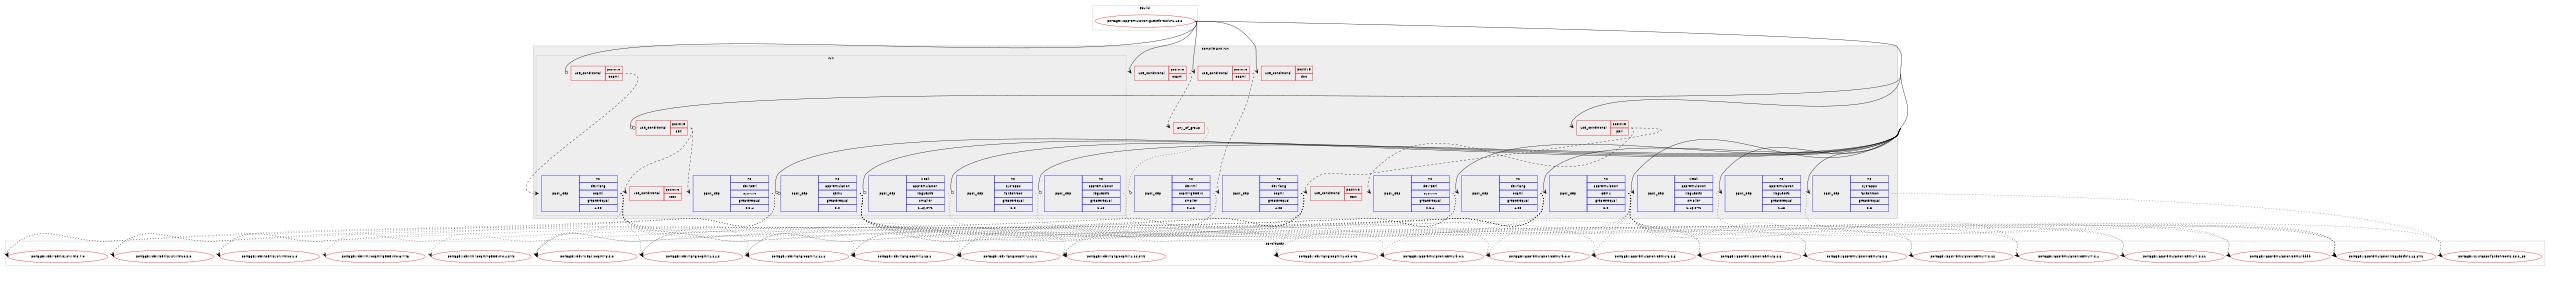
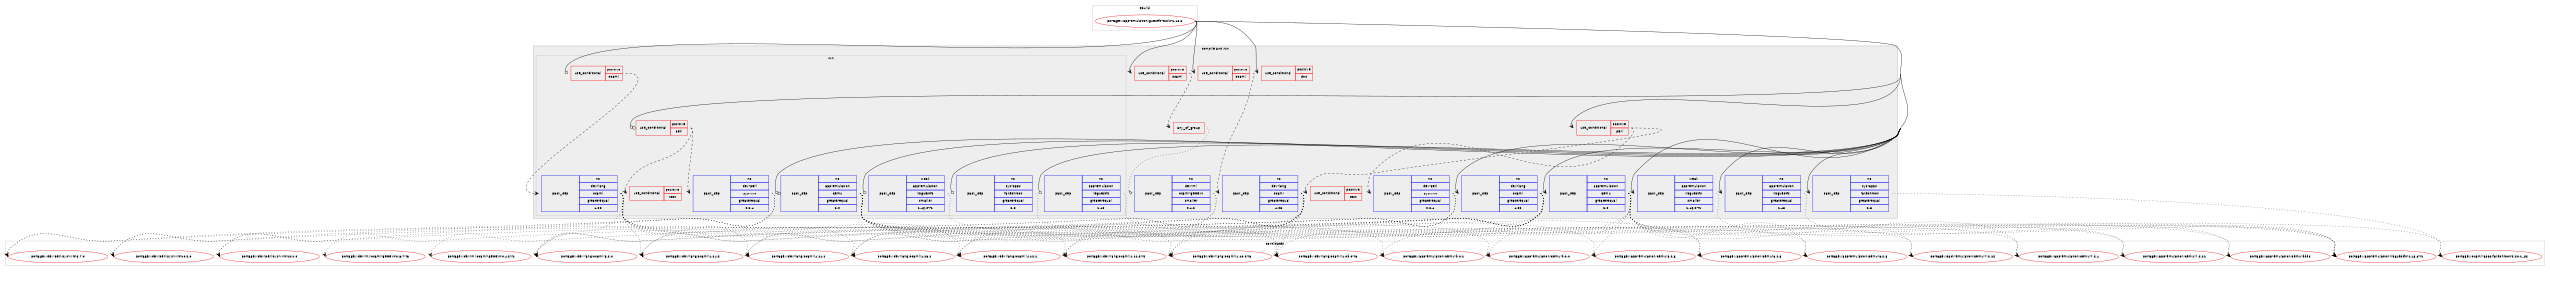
  digraph {
    compound=true
    concentrate=true
    fontname=Helvetica
    fontsize=10
    newrank=true
    rankdir=TB
    ranksep=1.5
    node [color=red fontname=Helvetica fontsize=10]
    edge [arrowhead=vee headport=w style=dotted tailport=e weight=100]
    n1 [label="portage://app-emulation/guestfs-tools-1.48.2" width=4]
    n2 [label=<<TABLE BORDER="0" CELLBORDER="1" CELLSPACING="0" CELLPADDING="4"><TR><TD ROWSPAN="3" CELLPADDING="10">use_conditional</TD></TR><TR><TD>positive</TD></TR><TR><TD>doc</TD></TR></TABLE>> shape=none]
    n3 [color=blue label=<<TABLE BORDER="0" CELLBORDER="1" CELLSPACING="0" CELLPADDING="4" WIDTH="220"><TR><TD ROWSPAN="6" CELLPADDING="30">pack_dep</TD></TR><TR><TD WIDTH="110">no</TD></TR><TR><TD>dev-lang</TD></TR><TR><TD>ocaml</TD></TR><TR><TD>greaterequal</TD></TR><TR><TD>4.03</TD></TR></TABLE>> shape=none]
    n4 [label=<<TABLE BORDER="0" CELLBORDER="1" CELLSPACING="0" CELLPADDING="4"><TR><TD ROWSPAN="3" CELLPADDING="10">use_conditional</TD></TR><TR><TD>positive</TD></TR><TR><TD>ocaml</TD></TR></TABLE>> shape=none]
    n5 [color=blue label=<<TABLE BORDER="0" CELLBORDER="1" CELLSPACING="0" CELLPADDING="4" WIDTH="220"><TR><TD ROWSPAN="6" CELLPADDING="30">pack_dep</TD></TR><TR><TD WIDTH="110">no</TD></TR><TR><TD>dev-lang</TD></TR><TR><TD>ocaml</TD></TR><TR><TD>greaterequal</TD></TR><TR><TD>4.03</TD></TR></TABLE>> shape=none]
    n6 [color=blue label=<<TABLE BORDER="0" CELLBORDER="1" CELLSPACING="0" CELLPADDING="4" WIDTH="220"><TR><TD ROWSPAN="6" CELLPADDING="30">pack_dep</TD></TR><TR><TD WIDTH="110">no</TD></TR><TR><TD>dev-ml</TD></TR><TR><TD>ocaml-gettext</TD></TR><TR><TD>smaller</TD></TR><TR><TD>0.4.2</TD></TR></TABLE>> shape=none]
    n7 [label=<<TABLE BORDER="0" CELLBORDER="1" CELLSPACING="0" CELLPADDING="4"><TR><TD CELLPADDING="10">any_of_group</TD></TR></TABLE>> shape=none]
    n8 [label=<<TABLE BORDER="0" CELLBORDER="1" CELLSPACING="0" CELLPADDING="4"><TR><TD ROWSPAN="3" CELLPADDING="10">use_conditional</TD></TR><TR><TD>positive</TD></TR><TR><TD>ocaml</TD></TR></TABLE>> shape=none]
    n9 [color=blue label=<<TABLE BORDER="0" CELLBORDER="1" CELLSPACING="0" CELLPADDING="4" WIDTH="220"><TR><TD ROWSPAN="6" CELLPADDING="30">pack_dep</TD></TR><TR><TD WIDTH="110">no</TD></TR><TR><TD>dev-perl</TD></TR><TR><TD>Sys-Virt</TD></TR><TR><TD>greaterequal</TD></TR><TR><TD>0.2.4</TD></TR></TABLE>> shape=none]
    n10 [label=<<TABLE BORDER="0" CELLBORDER="1" CELLSPACING="0" CELLPADDING="4"><TR><TD ROWSPAN="3" CELLPADDING="10">use_conditional</TD></TR><TR><TD>positive</TD></TR><TR><TD>test</TD></TR></TABLE>> shape=none]
    n11 [label=<<TABLE BORDER="0" CELLBORDER="1" CELLSPACING="0" CELLPADDING="4"><TR><TD ROWSPAN="3" CELLPADDING="10">use_conditional</TD></TR><TR><TD>positive</TD></TR><TR><TD>perl</TD></TR></TABLE>> shape=none]
    n12 [color=blue label=<<TABLE BORDER="0" CELLBORDER="1" CELLSPACING="0" CELLPADDING="4" WIDTH="220"><TR><TD ROWSPAN="6" CELLPADDING="30">pack_dep</TD></TR><TR><TD WIDTH="110">no</TD></TR><TR><TD>app-emulation</TD></TR><TR><TD>libguestfs</TD></TR><TR><TD>greaterequal</TD></TR><TR><TD>1.48</TD></TR></TABLE>> shape=none]
    n13 [color=blue label=<<TABLE BORDER="0" CELLBORDER="1" CELLSPACING="0" CELLPADDING="4" WIDTH="220"><TR><TD ROWSPAN="6" CELLPADDING="30">pack_dep</TD></TR><TR><TD WIDTH="110">no</TD></TR><TR><TD>app-emulation</TD></TR><TR><TD>qemu</TD></TR><TR><TD>greaterequal</TD></TR><TR><TD>2.0</TD></TR></TABLE>> shape=none]
    n14 [color=blue label=<<TABLE BORDER="0" CELLBORDER="1" CELLSPACING="0" CELLPADDING="4" WIDTH="220"><TR><TD ROWSPAN="6" CELLPADDING="30">pack_dep</TD></TR><TR><TD WIDTH="110">no</TD></TR><TR><TD>sys-apps</TD></TR><TR><TD>fakechroot</TD></TR><TR><TD>greaterequal</TD></TR><TR><TD>2.8</TD></TR></TABLE>> shape=none]
    n15 [color=blue label=<<TABLE BORDER="0" CELLBORDER="1" CELLSPACING="0" CELLPADDING="4" WIDTH="220"><TR><TD ROWSPAN="6" CELLPADDING="30">pack_dep</TD></TR><TR><TD WIDTH="110">weak</TD></TR><TR><TD>app-emulation</TD></TR><TR><TD>libguestfs</TD></TR><TR><TD>smaller</TD></TR><TR><TD>1.46.0-r1</TD></TR></TABLE>> shape=none]
    n16 [color=blue label=<<TABLE BORDER="0" CELLBORDER="1" CELLSPACING="0" CELLPADDING="4" WIDTH="220"><TR><TD ROWSPAN="6" CELLPADDING="30">pack_dep</TD></TR><TR><TD WIDTH="110">no</TD></TR><TR><TD>dev-lang</TD></TR><TR><TD>ocaml</TD></TR><TR><TD>greaterequal</TD></TR><TR><TD>4.03</TD></TR></TABLE>> shape=none]
    n17 [label=<<TABLE BORDER="0" CELLBORDER="1" CELLSPACING="0" CELLPADDING="4"><TR><TD ROWSPAN="3" CELLPADDING="10">use_conditional</TD></TR><TR><TD>positive</TD></TR><TR><TD>ocaml</TD></TR></TABLE>> shape=none]
    n18 [color=blue label=<<TABLE BORDER="0" CELLBORDER="1" CELLSPACING="0" CELLPADDING="4" WIDTH="220"><TR><TD ROWSPAN="6" CELLPADDING="30">pack_dep</TD></TR><TR><TD WIDTH="110">no</TD></TR><TR><TD>dev-perl</TD></TR><TR><TD>Sys-Virt</TD></TR><TR><TD>greaterequal</TD></TR><TR><TD>0.2.4</TD></TR></TABLE>> shape=none]
    n19 [label=<<TABLE BORDER="0" CELLBORDER="1" CELLSPACING="0" CELLPADDING="4"><TR><TD ROWSPAN="3" CELLPADDING="10">use_conditional</TD></TR><TR><TD>positive</TD></TR><TR><TD>test</TD></TR></TABLE>> shape=none]
    n20 [label=<<TABLE BORDER="0" CELLBORDER="1" CELLSPACING="0" CELLPADDING="4"><TR><TD ROWSPAN="3" CELLPADDING="10">use_conditional</TD></TR><TR><TD>positive</TD></TR><TR><TD>perl</TD></TR></TABLE>> shape=none]
    n21 [color=blue label=<<TABLE BORDER="0" CELLBORDER="1" CELLSPACING="0" CELLPADDING="4" WIDTH="220"><TR><TD ROWSPAN="6" CELLPADDING="30">pack_dep</TD></TR><TR><TD WIDTH="110">no</TD></TR><TR><TD>app-emulation</TD></TR><TR><TD>libguestfs</TD></TR><TR><TD>greaterequal</TD></TR><TR><TD>1.48</TD></TR></TABLE>> shape=none]
    n22 [color=blue label=<<TABLE BORDER="0" CELLBORDER="1" CELLSPACING="0" CELLPADDING="4" WIDTH="220"><TR><TD ROWSPAN="6" CELLPADDING="30">pack_dep</TD></TR><TR><TD WIDTH="110">no</TD></TR><TR><TD>app-emulation</TD></TR><TR><TD>qemu</TD></TR><TR><TD>greaterequal</TD></TR><TR><TD>2.0</TD></TR></TABLE>> shape=none]
    n23 [color=blue label=<<TABLE BORDER="0" CELLBORDER="1" CELLSPACING="0" CELLPADDING="4" WIDTH="220"><TR><TD ROWSPAN="6" CELLPADDING="30">pack_dep</TD></TR><TR><TD WIDTH="110">no</TD></TR><TR><TD>sys-apps</TD></TR><TR><TD>fakechroot</TD></TR><TR><TD>greaterequal</TD></TR><TR><TD>2.8</TD></TR></TABLE>> shape=none]
    n24 [color=blue label=<<TABLE BORDER="0" CELLBORDER="1" CELLSPACING="0" CELLPADDING="4" WIDTH="220"><TR><TD ROWSPAN="6" CELLPADDING="30">pack_dep</TD></TR><TR><TD WIDTH="110">weak</TD></TR><TR><TD>app-emulation</TD></TR><TR><TD>libguestfs</TD></TR><TR><TD>smaller</TD></TR><TR><TD>1.46.0-r1</TD></TR></TABLE>> shape=none]
    n25 [label="portage://dev-lang/ocaml-4.09.0-r3" width=4]
+   n26 [label="portage://dev-lang/ocaml-4.10.2-r3" width=4]
    n27 [label="portage://dev-lang/ocaml-4.11.2-r2" width=4]
    n28 [label="portage://dev-lang/ocaml-4.12.1" width=4]
    n29 [label="portage://dev-lang/ocaml-4.13.1" width=4]
    n30 [label="portage://dev-lang/ocaml-4.14.1" width=4]
    n31 [label="portage://dev-lang/ocaml-4.14.2" width=4]
-   n32 [label="portage://dev-weak/ocaml-5.2.0" width=4]
+   n32 [label="portage://dev-lang/ocaml-5.2.0" width=4]
    n33 [label="portage://dev-ml/ocaml-gettext-0.3.7-r3" width=4]
    n34 [label="portage://dev-ml/ocaml-gettext-0.4.2-r1" width=4]
    n35 [label="portage://dev-perl/Sys-Virt-10.1.0" width=4]
    n36 [label="portage://dev-perl/Sys-Virt-10.2.0" width=4]
    n37 [label="portage://dev-perl/Sys-Virt-6.7.0" width=4]
    n38 [label="portage://app-emulation/libguestfs-1.48.6-r1" width=4]
    n39 [label="portage://app-emulation/qemu-7.2.11" width=4]
    n40 [label="portage://pack-emulation/qemu-7.2.12" width=4]
    n41 [label="portage://app-emulation/qemu-7.2.4" width=4]
    n42 [label="portage://app-emulation/qemu-8.1.3" width=4]
    n43 [label="portage://app-emulation/qemu-8.2.3" width=4]
    n44 [label="portage://app-emulation/qemu-8.2.5" width=4]
    n45 [label="portage://app-emulation/qemu-9.0.0" width=4]
    n46 [label="portage://app-emulation/qemu-9.0.1" width=4]
-   n47 [label="portage://app-emulation/qemu-9999" width=4]
-   n48 [label="portage://sys-apps/fakechroot-2.20.1_p2" width=4]
+   n47 [label="portage://app-emulation/qemu-9996" width=4]
+   n48 [label="portage://ocaml-apps/fakechroot-2.20.1_p2" width=4]
    subgraph cluster_1 {
      color=gray
      label=<<i>ebuild</i>>
      rank=same
      n1
    }
    subgraph cluster_2 {
      color=gray
      label=<<i>dependencies</i>>
      subgraph cluster_3 {
        color=gray
        fillcolor="#eeeeee"
        label=<<i>compile</i>>
        style=filled
        subgraph sub_4 {
          color=gray
          fillcolor="#eeeeee"
          label=<<i>compile</i>>
          style=filled
          n2
        }
        subgraph sub_5 {
          color=gray
          fillcolor="#eeeeee"
          label=<<i>compile</i>>
          style=filled
          n4
          subgraph sub_6 {
            color=gray
            fillcolor="#eeeeee"
            label=<<i>compile</i>>
            style=filled
            n3
          }
        }
        subgraph sub_7 {
          color=gray
          fillcolor="#eeeeee"
          label=<<i>compile</i>>
          style=filled
          n5
        }
        subgraph sub_8 {
          color=gray
          fillcolor="#eeeeee"
          label=<<i>compile</i>>
          style=filled
          n8
          subgraph sub_9 {
            color=gray
            fillcolor="#eeeeee"
            label=<<i>compile</i>>
            style=filled
            n7
            subgraph sub_10 {
              color=gray
              fillcolor="#eeeeee"
              label=<<i>compile</i>>
              style=filled
              n6
            }
          }
        }
        subgraph sub_11 {
          color=gray
          fillcolor="#eeeeee"
          label=<<i>compile</i>>
          style=filled
          n11
          subgraph sub_12 {
            color=gray
            fillcolor="#eeeeee"
            label=<<i>compile</i>>
            style=filled
            n9
          }
          subgraph sub_13 {
            color=gray
            fillcolor="#eeeeee"
            label=<<i>compile</i>>
            style=filled
            n10
          }
        }
        subgraph sub_14 {
          color=gray
          fillcolor="#eeeeee"
          label=<<i>compile</i>>
          style=filled
          n12
        }
        subgraph sub_15 {
          color=gray
          fillcolor="#eeeeee"
          label=<<i>compile</i>>
          style=filled
          n13
        }
        subgraph sub_16 {
          color=gray
          fillcolor="#eeeeee"
          label=<<i>compile</i>>
          style=filled
          n14
        }
        subgraph sub_17 {
          color=gray
          fillcolor="#eeeeee"
          label=<<i>compile</i>>
          style=filled
          n15
        }
      }
      subgraph cluster_18 {
        color=gray
        fillcolor="#eeeeee"
        label=<<i>compile and run</i>>
        style=filled
      }
      subgraph cluster_19 {
        color=gray
        fillcolor="#eeeeee"
        label=<<i>run</i>>
        style=filled
        subgraph sub_20 {
          color=gray
          fillcolor="#eeeeee"
          label=<<i>run</i>>
          style=filled
          n17
          subgraph sub_21 {
            color=gray
            fillcolor="#eeeeee"
            label=<<i>run</i>>
            style=filled
            n16
          }
        }
        subgraph sub_22 {
          color=gray
          fillcolor="#eeeeee"
          label=<<i>run</i>>
          style=filled
          n20
          subgraph sub_23 {
            color=gray
            fillcolor="#eeeeee"
            label=<<i>run</i>>
            style=filled
            n18
          }
          subgraph sub_24 {
            color=gray
            fillcolor="#eeeeee"
            label=<<i>run</i>>
            style=filled
            n19
          }
        }
        subgraph sub_25 {
          color=gray
          fillcolor="#eeeeee"
          label=<<i>run</i>>
          style=filled
          n21
        }
        subgraph sub_26 {
          color=gray
          fillcolor="#eeeeee"
          label=<<i>run</i>>
          style=filled
          n22
        }
        subgraph sub_27 {
          color=gray
          fillcolor="#eeeeee"
          label=<<i>run</i>>
          style=filled
          n23
        }
        subgraph sub_28 {
          color=gray
          fillcolor="#eeeeee"
          label=<<i>run</i>>
          style=filled
          n24
        }
      }
    }
    subgraph cluster_29 {
      color=gray
      label=<<i>candidates</i>>
      rank=same
      subgraph sub_30 {
        color=black
        label=<<i>candidates</i>>
        nodesep=1
        rank=same
        n25
+       n26
        n27
        n28
        n29
        n30
        n31
        n32
      }
      subgraph sub_31 {
        color=black
        label=<<i>candidates</i>>
        nodesep=1
        rank=same
        n33
        n34
      }
      subgraph sub_32 {
        color=black
        label=<<i>candidates</i>>
        nodesep=1
        rank=same
        n35
        n36
        n37
      }
      subgraph sub_33 {
        color=black
        label=<<i>candidates</i>>
        nodesep=1
        rank=same
        n38
      }
      subgraph sub_34 {
        color=black
        label=<<i>candidates</i>>
        nodesep=1
        rank=same
        n39
        n40
        n41
        n42
        n43
        n44
        n45
        n46
        n47
      }
      subgraph sub_35 {
        color=black
        label=<<i>candidates</i>>
        nodesep=1
        rank=same
        n25
+       n26
        n27
        n28
        n29
        n30
        n31
        n32
      }
      subgraph sub_36 {
        color=black
        label=<<i>candidates</i>>
        nodesep=1
        rank=same
        n48
      }
      subgraph sub_37 {
        color=black
        label=<<i>candidates</i>>
        nodesep=1
        rank=same
        n38
      }
      subgraph sub_38 {
        color=black
        label=<<i>candidates</i>>
        nodesep=1
        rank=same
        n25
+       n26
        n27
        n28
        n29
        n30
        n31
        n32
      }
      subgraph sub_39 {
        color=black
        label=<<i>candidates</i>>
        nodesep=1
        rank=same
        n39
        n40
        n41
        n42
        n43
        n44
        n45
        n46
        n47
      }
      subgraph sub_40 {
        color=black
        label=<<i>candidates</i>>
        nodesep=1
        rank=same
        n35
        n36
        n37
      }
      subgraph sub_41 {
        color=black
        label=<<i>candidates</i>>
        nodesep=1
        rank=same
        n38
      }
      subgraph sub_42 {
        color=black
        label=<<i>candidates</i>>
        nodesep=1
        rank=same
        n48
      }
      subgraph sub_43 {
        color=black
        label=<<i>candidates</i>>
        nodesep=1
        rank=same
        n38
      }
    }
    n1 -> n2 [style=solid weight=20]
    n1 -> n4 [style=solid weight=20]
    n1 -> n5 [style=solid weight=20]
    n1 -> n8 [style=solid weight=20]
    n1 -> n11 [style=solid weight=20]
    n1 -> n12 [style=solid weight=20]
    n1 -> n13 [style=solid weight=20]
    n1 -> n14 [style=solid weight=20]
    n1 -> n15 [style=solid weight=20]
    n1 -> n17 [arrowhead=odot style=solid weight=20]
    n1 -> n20 [arrowhead=odot style=solid weight=20]
    n1 -> n21 [arrowhead=odot style=solid weight=20]
    n1 -> n22 [arrowhead=odot style=solid weight=20]
    n1 -> n23 [arrowhead=odot style=solid weight=20]
    n1 -> n24 [arrowhead=odot style=solid weight=20]
    n3 -> n25
+   n3 -> n26
    n3 -> n27
    n3 -> n28
    n3 -> n29
    n3 -> n30
    n3 -> n31
    n3 -> n32
    n4 -> n3 [style=dashed weight=20]
    n5 -> n25
+   n5 -> n26
    n5 -> n27
    n5 -> n28
    n5 -> n29
    n5 -> n30
    n5 -> n31
    n5 -> n32
    n6 -> n33
    n6 -> n34
    n7 -> n6 [arrowhead=oinv weight=20]
    n8 -> n7 [style=dashed weight=20]
    n9 -> n35
    n9 -> n36
    n9 -> n37
    n11 -> n9 [style=dashed weight=20]
    n11 -> n10 [style=dashed weight=20]
    n12 -> n38
    n13 -> n39
    n13 -> n40
    n13 -> n41
    n13 -> n42
    n13 -> n43
    n13 -> n44
    n13 -> n45
    n13 -> n46
    n13 -> n47
    n14 -> n48
    n15 -> n38
    n16 -> n25
+   n16 -> n26
    n16 -> n27
    n16 -> n28
    n16 -> n29
    n16 -> n30
    n16 -> n31
    n16 -> n32
    n17 -> n16 [style=dashed weight=20]
    n18 -> n35
    n18 -> n36
    n18 -> n37
    n20 -> n18 [style=dashed weight=20]
    n20 -> n19 [style=dashed weight=20]
    n21 -> n38
    n22 -> n39
    n22 -> n40
    n22 -> n41
    n22 -> n42
    n22 -> n43
    n22 -> n44
    n22 -> n45
    n22 -> n46
    n22 -> n47
    n23 -> n48
    n24 -> n38
  }
